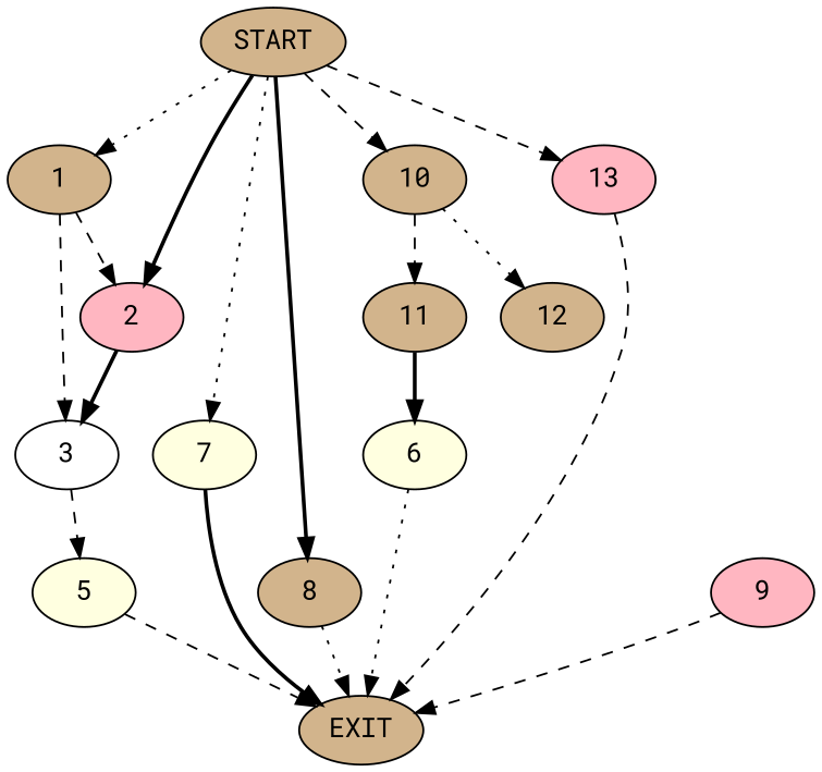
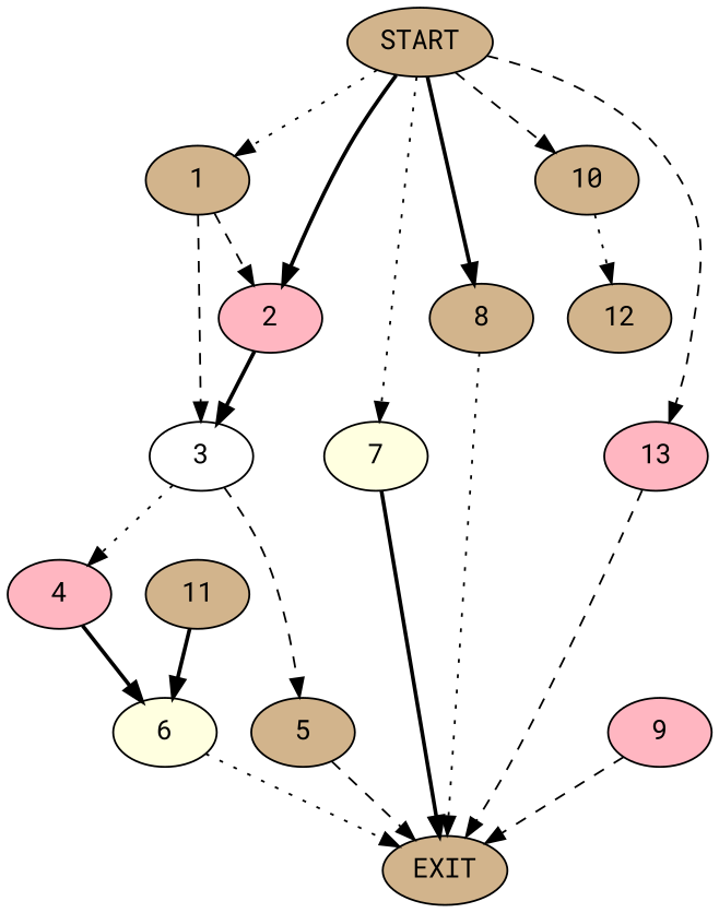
  digraph {
    fontname="Roboto Mono"
    node [fillcolor=tan fontname="Roboto Mono" style=filled]
    edge [fontname="Roboto Mono" style=dashed]
    n1 [label=START]
    1
    7 [fillcolor=lightyellow]
    8
    10
    13 [fillcolor=lightpink]
    2 [fillcolor=lightpink]
    3 [fillcolor=white]
    n9 [label=EXIT]
    9 [fillcolor=lightpink]
    11
    12
-   5 [fillcolor=lightyellow]
+   4 [fillcolor=lightpink]
+   5
    6 [fillcolor=lightyellow]
    n1 -> 1 [style=dotted]
    n1 -> 7 [style=dotted]
    n1 -> 8 [style=bold]
    n1 -> 10
    n1 -> 13
    n1 -> 2 [style=bold]
    1 -> 2
    1 -> 3
    7 -> n9 [style=bold]
    8 -> n9 [style=dotted]
-   10 -> 11
    10 -> 12 [style=dotted]
    13 -> n9
    2 -> 3 [style=bold]
+   3 -> 4 [style=dotted]
    3 -> 5
    9 -> n9
    11 -> 6 [style=bold]
+   4 -> 6 [style=bold]
    5 -> n9
    6 -> n9 [style=dotted]
  }
